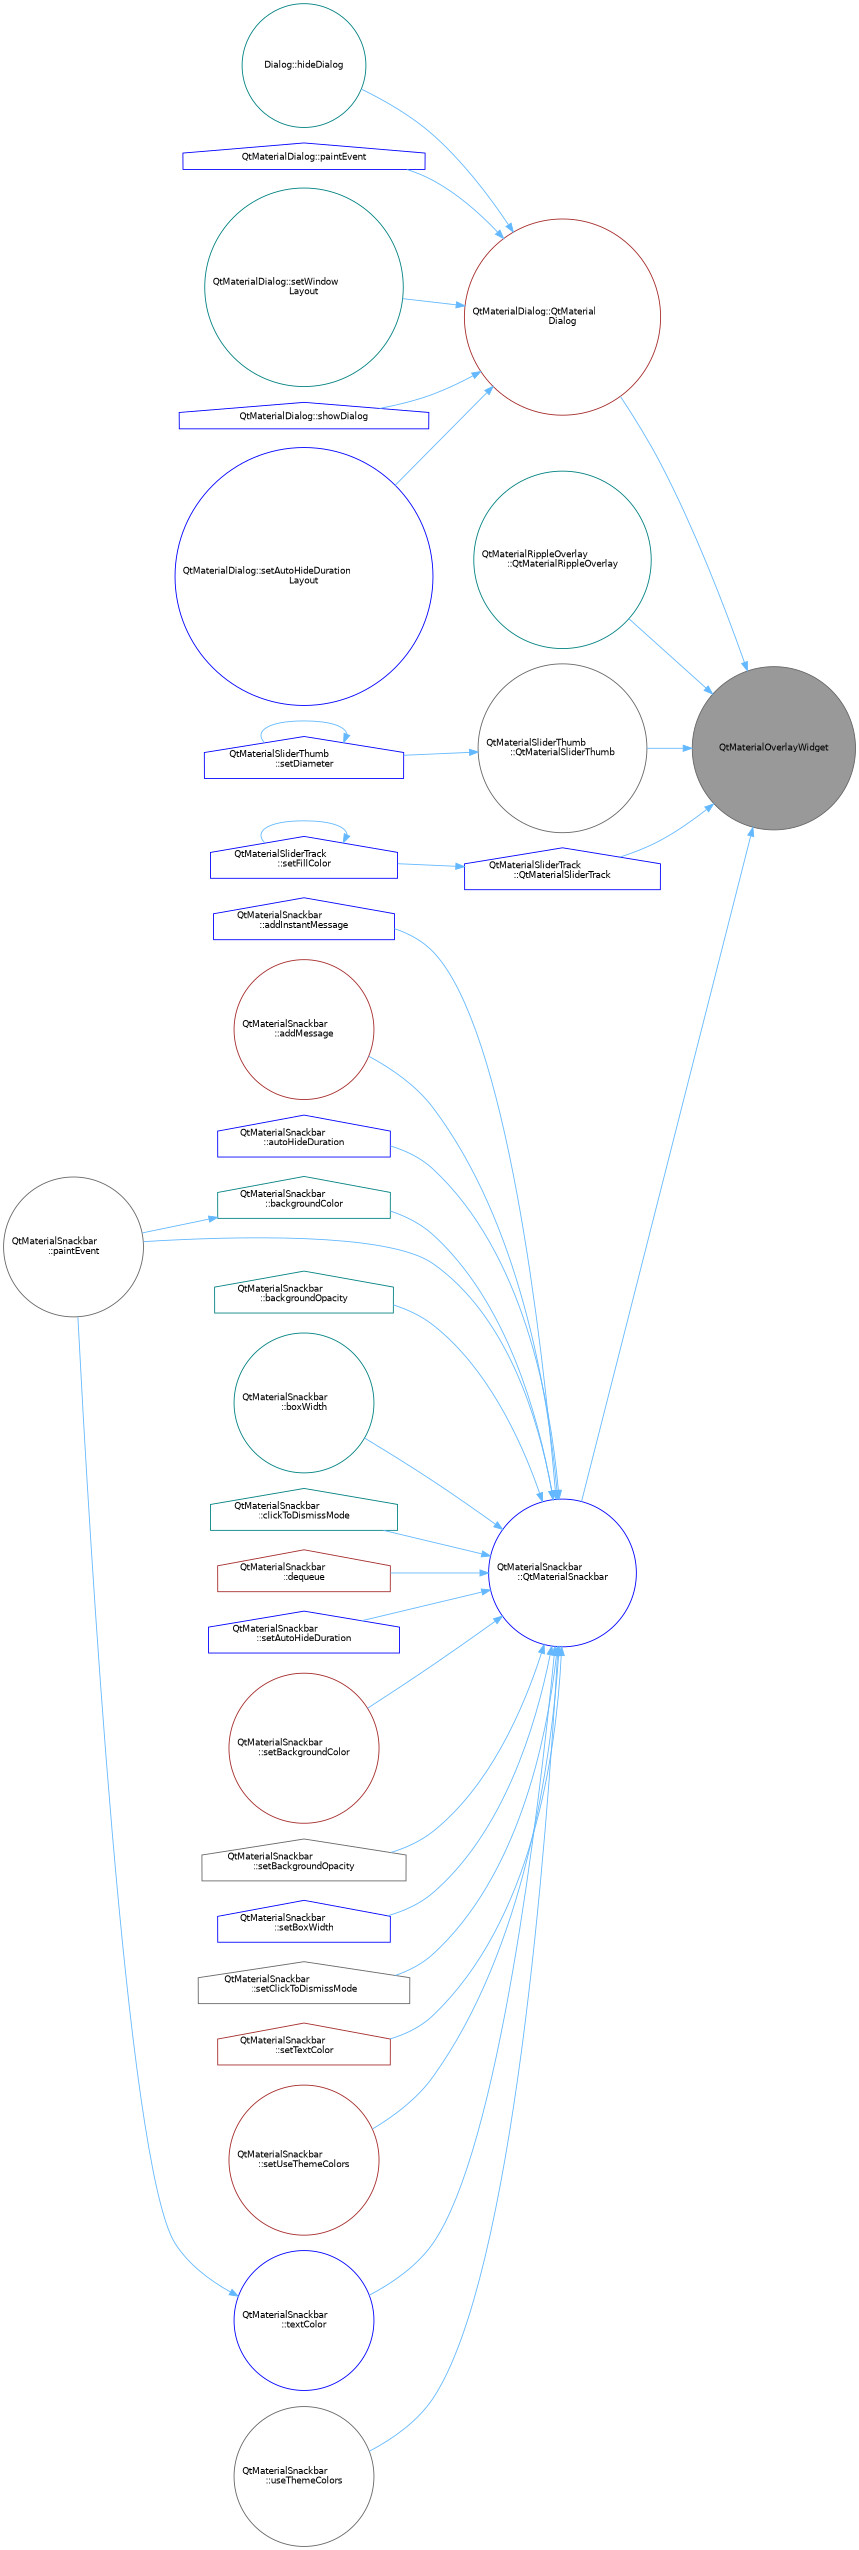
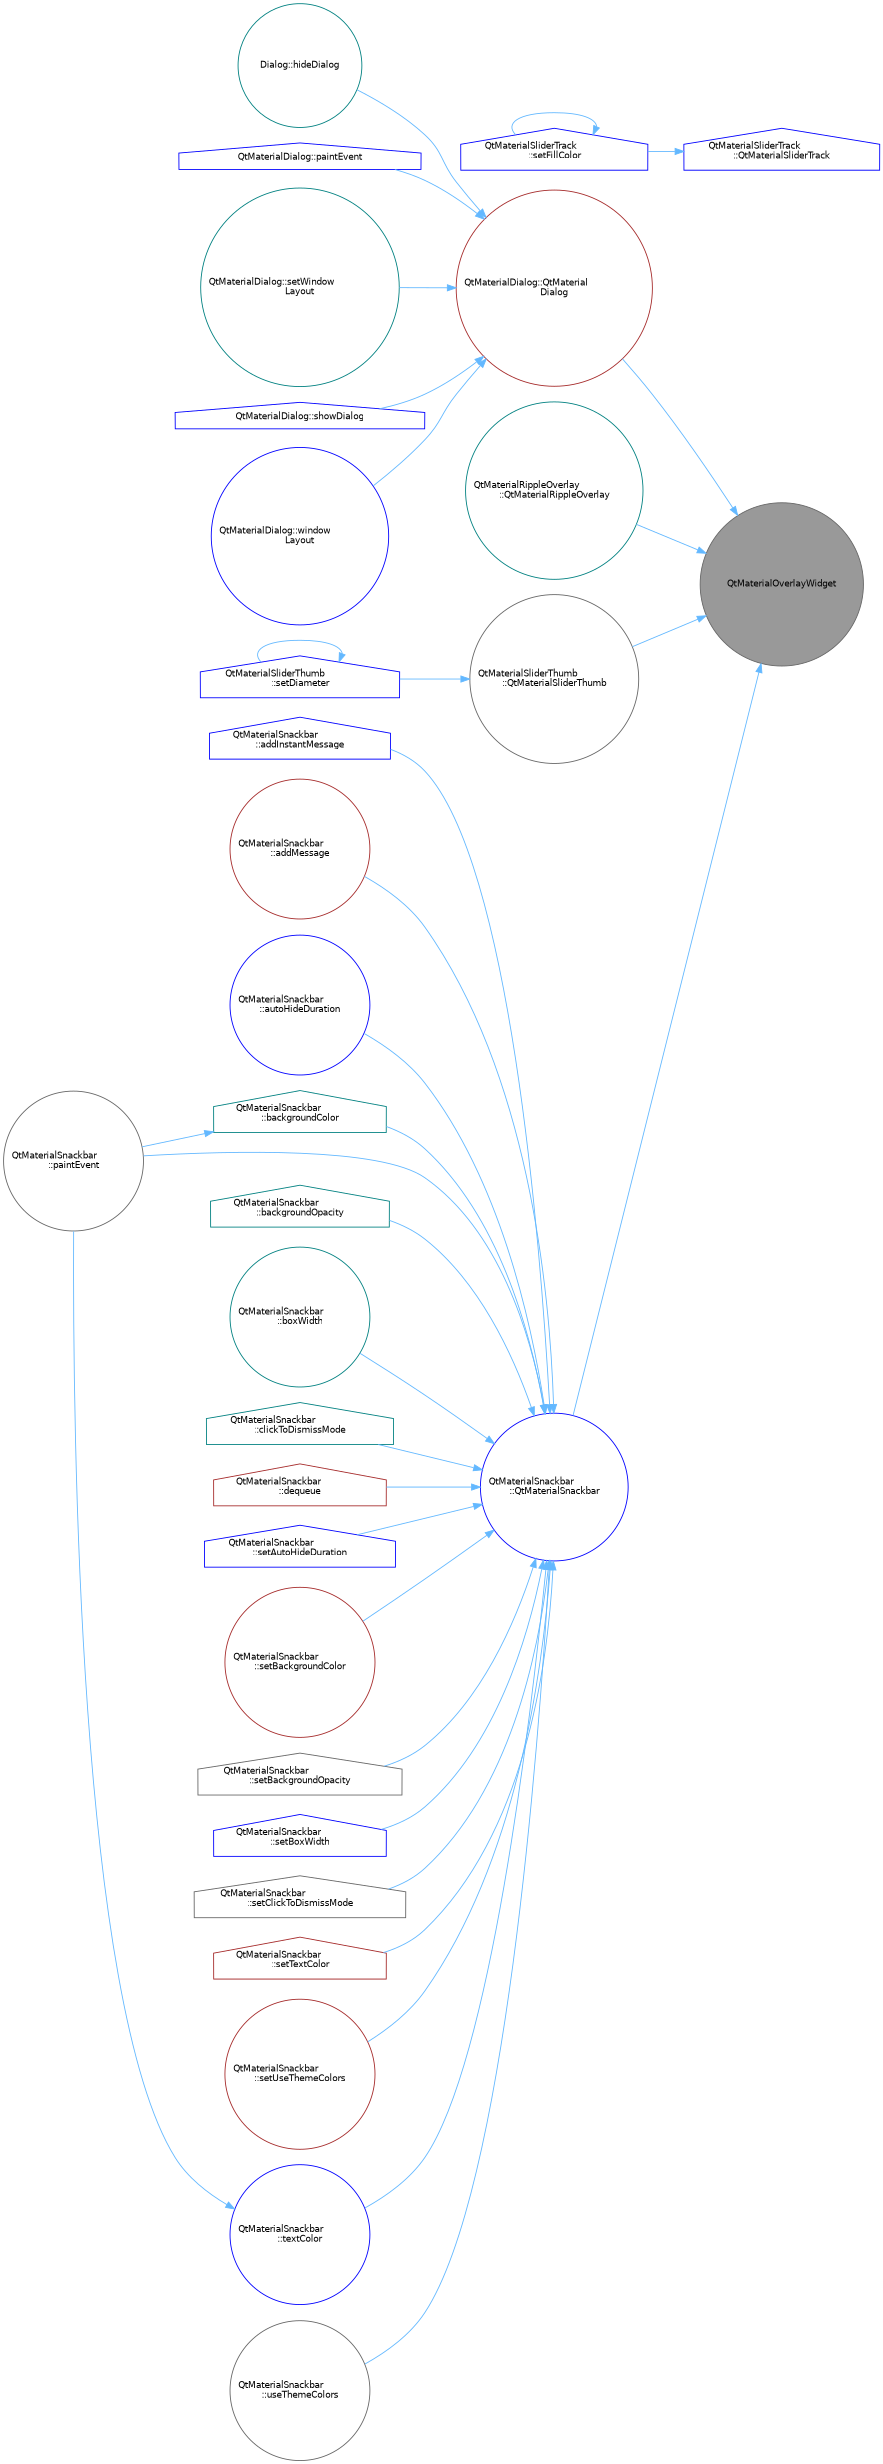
  digraph {
    rankdir=RL
    node [color=blue fillcolor=white fontname=Helvetica fontsize=10 shape=circle style=filled]
    edge [color=steelblue1 dir=back fontname=Helvetica fontsize=10 labelfontname=Helvetica labelfontsize=10 style=solid]
    n1 [color=gray40 fillcolor=grey60 fontcolor=black height=0.2 label=QtMaterialOverlayWidget width=0.4]
    n2 [color=brown height=0.2 label="QtMaterialDialog::QtMaterial\lDialog" width=0.4]
    n3 [color=teal height=0.2 label="QtMaterialRippleOverlay\l::QtMaterialRippleOverlay" width=0.4]
    n4 [color=gray40 height=0.2 label="QtMaterialSliderThumb\l::QtMaterialSliderThumb" width=0.4]
    n5 [height=0.2 label="QtMaterialSliderTrack\l::QtMaterialSliderTrack" shape=house width=0.4]
    n6 [height=0.2 label="QtMaterialSnackbar\l::QtMaterialSnackbar" width=0.4]
    n7 [color=teal height=0.2 label="Dialog::hideDialog" width=0.4]
    n8 [height=0.2 label="QtMaterialDialog::paintEvent" shape=house width=0.4]
    n9 [color=teal height=0.2 label="QtMaterialDialog::setWindow\lLayout" width=0.4]
    n10 [height=0.2 label="QtMaterialDialog::showDialog" shape=house width=0.4]
-   n11 [height=0.2 label="QtMaterialDialog::setAutoHideDuration\lLayout" width=0.4]
+   n11 [height=0.2 label="QtMaterialDialog::window\lLayout" width=0.4]
    n12 [height=0.2 label="QtMaterialSliderThumb\l::setDiameter" shape=house width=0.4]
    n13 [height=0.2 label="QtMaterialSliderTrack\l::setFillColor" shape=house width=0.4]
    n14 [height=0.2 label="QtMaterialSnackbar\l::addInstantMessage" shape=house width=0.4]
    n15 [color=brown height=0.2 label="QtMaterialSnackbar\l::addMessage" width=0.4]
-   n16 [height=0.2 label="QtMaterialSnackbar\l::autoHideDuration" shape=house width=0.4]
+   n16 [height=0.2 label="QtMaterialSnackbar\l::autoHideDuration" width=0.4]
    n17 [color=teal height=0.2 label="QtMaterialSnackbar\l::backgroundColor" shape=house width=0.4]
    n18 [color=gray40 height=0.2 label="QtMaterialSnackbar\l::paintEvent" width=0.4]
    n19 [color=teal height=0.2 label="QtMaterialSnackbar\l::backgroundOpacity" shape=house width=0.4]
    n20 [color=teal height=0.2 label="QtMaterialSnackbar\l::boxWidth" width=0.4]
    n21 [color=teal height=0.2 label="QtMaterialSnackbar\l::clickToDismissMode" shape=house width=0.4]
    n22 [color=brown height=0.2 label="QtMaterialSnackbar\l::dequeue" shape=house width=0.4]
    n23 [height=0.2 label="QtMaterialSnackbar\l::setAutoHideDuration" shape=house width=0.4]
    n24 [color=brown height=0.2 label="QtMaterialSnackbar\l::setBackgroundColor" width=0.4]
    n25 [color=gray40 height=0.2 label="QtMaterialSnackbar\l::setBackgroundOpacity" shape=house width=0.4]
    n26 [height=0.2 label="QtMaterialSnackbar\l::setBoxWidth" shape=house width=0.4]
    n27 [color=gray40 height=0.2 label="QtMaterialSnackbar\l::setClickToDismissMode" shape=house width=0.4]
    n28 [color=brown height=0.2 label="QtMaterialSnackbar\l::setTextColor" shape=house width=0.4]
    n29 [color=brown height=0.2 label="QtMaterialSnackbar\l::setUseThemeColors" width=0.4]
    n30 [height=0.2 label="QtMaterialSnackbar\l::textColor" width=0.4]
    n31 [color=gray40 height=0.2 label="QtMaterialSnackbar\l::useThemeColors" width=0.4]
    n1 -> n2
    n1 -> n3
    n1 -> n4
-   n1 -> n5
    n1 -> n6
    n2 -> n7
    n2 -> n8
    n2 -> n9
    n2 -> n10
    n2 -> n11
    n4 -> n12
    n5 -> n13
    n6 -> n14
    n6 -> n15
    n6 -> n16
    n6 -> n17
    n6 -> n18
    n6 -> n19
    n6 -> n20
    n6 -> n21
    n6 -> n22
    n6 -> n23
    n6 -> n24
    n6 -> n25
    n6 -> n26
    n6 -> n27
    n6 -> n28
    n6 -> n29
    n6 -> n30
    n6 -> n31
    n12 -> n12
    n13 -> n13
    n17 -> n18
    n30 -> n18
  }
